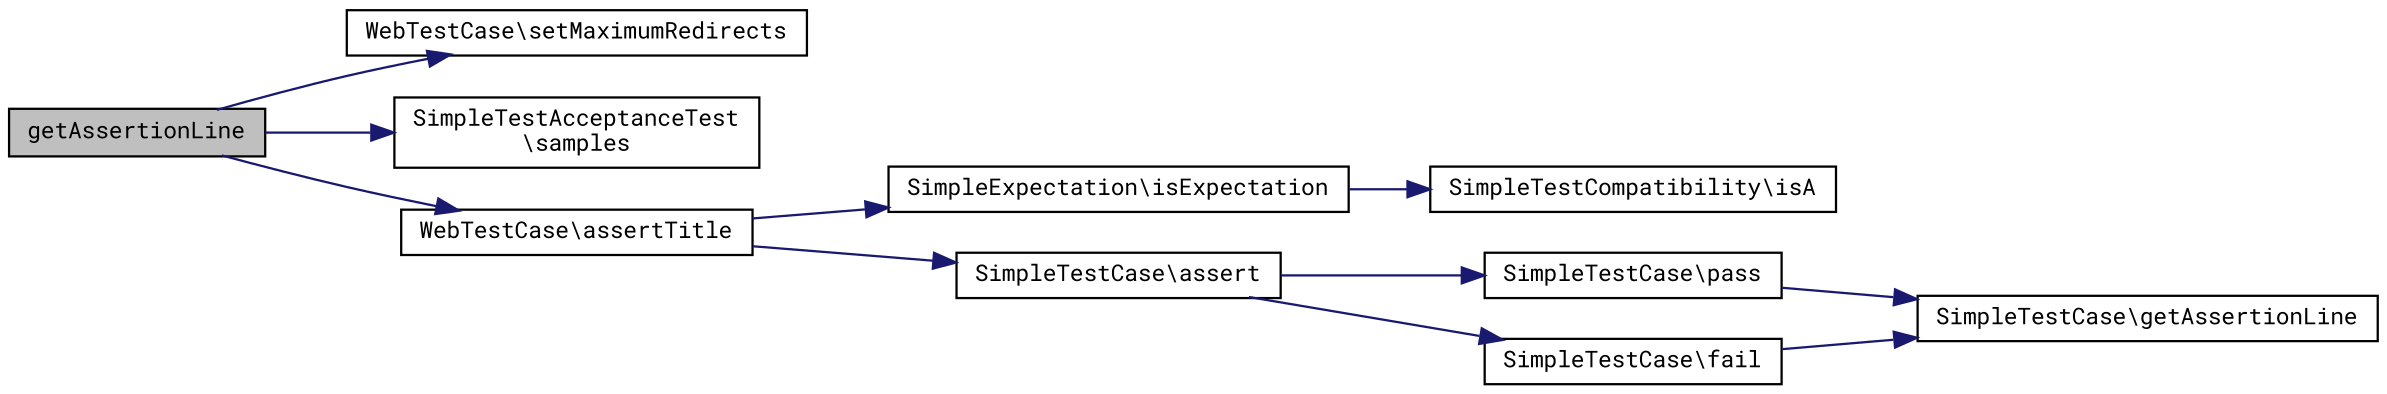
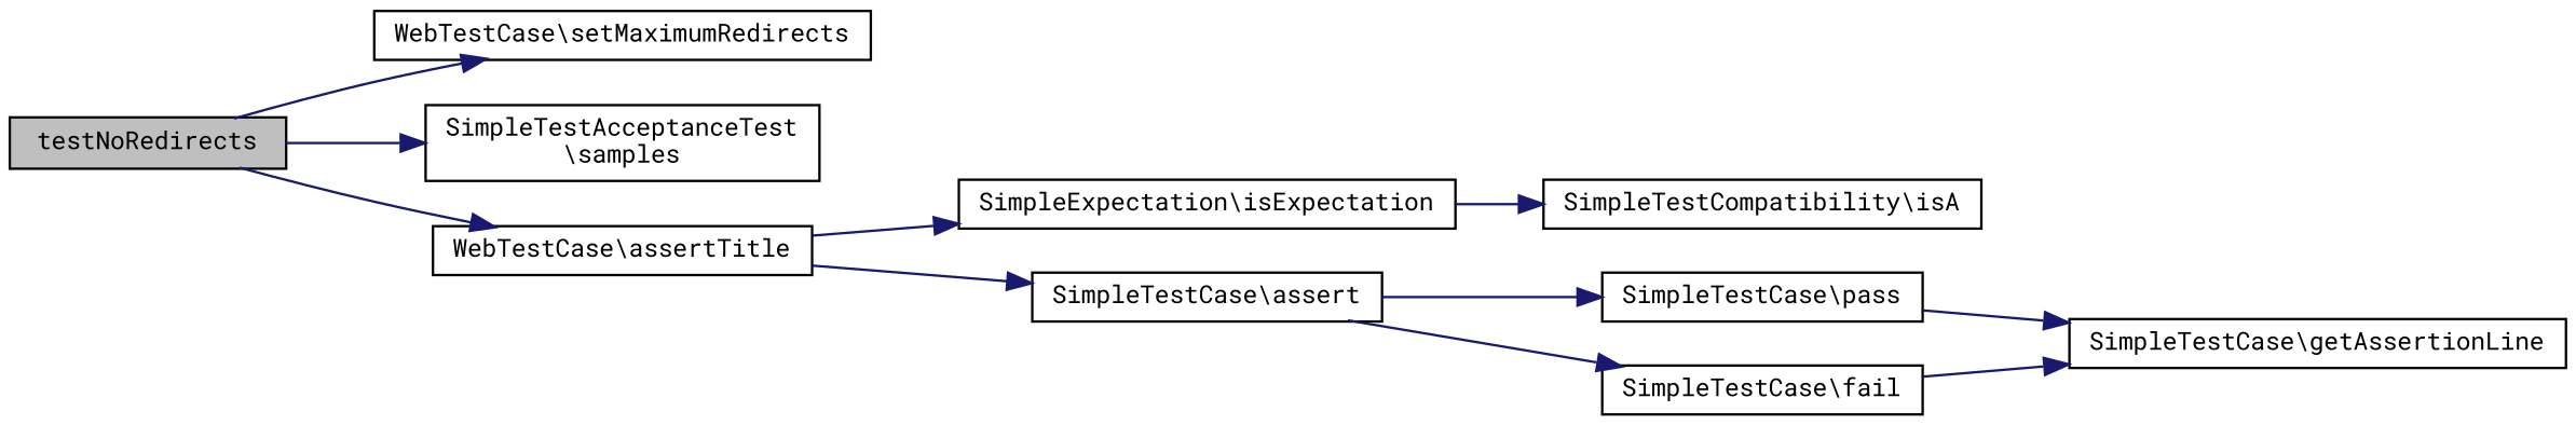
  digraph {
    rankdir=LR
    fontname="Roboto Mono"
    node [color=black fillcolor=white fontname="Roboto Mono" fontsize=10 shape=record style=filled]
    edge [color=midnightblue fontname="Roboto Mono" fontsize=10 labelfontname=Helvetica labelfontsize=10 style=solid]
-   n1 [fillcolor=grey75 fontcolor=black height=0.2 label=getAssertionLine width=0.4]
+   n1 [fillcolor=grey75 fontcolor=black height=0.2 label=testNoRedirects width=0.4]
    n2 [height=0.2 label="WebTestCase\\setMaximumRedirects" width=0.4]
    n3 [height=0.2 label="SimpleTestAcceptanceTest\l\\samples" width=0.4]
    n4 [height=0.2 label="WebTestCase\\assertTitle" width=0.4]
    n5 [height=0.2 label="SimpleExpectation\\isExpectation" width=0.4]
    n6 [height=0.2 label="SimpleTestCase\\assert" width=0.4]
    n7 [height=0.2 label="SimpleTestCompatibility\\isA" width=0.4]
    n8 [height=0.2 label="SimpleTestCase\\pass" width=0.4]
    n9 [height=0.2 label="SimpleTestCase\\fail" width=0.4]
    n10 [height=0.2 label="SimpleTestCase\\getAssertionLine" width=0.4]
    n1 -> n2
    n1 -> n3
    n1 -> n4
    n4 -> n5
    n4 -> n6
    n5 -> n7
    n6 -> n8
    n6 -> n9
    n8 -> n10
    n9 -> n10
  }
